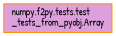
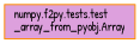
  digraph {
    rankdir=LR
    fontname="Patrick Hand"
-   n1 [color=darkorange fillcolor=plum fontname="Patrick Hand" fontsize=10 height=0.2 label="numpy.f2py.tests.test\l_tests_from_pyobj.Array" shape=box style=filled width=0.4]
+   n1 [color=darkorange fillcolor=plum fontname="Patrick Hand" fontsize=10 height=0.2 label="numpy.f2py.tests.test\l_array_from_pyobj.Array" shape=box style=filled width=0.4]
  }
